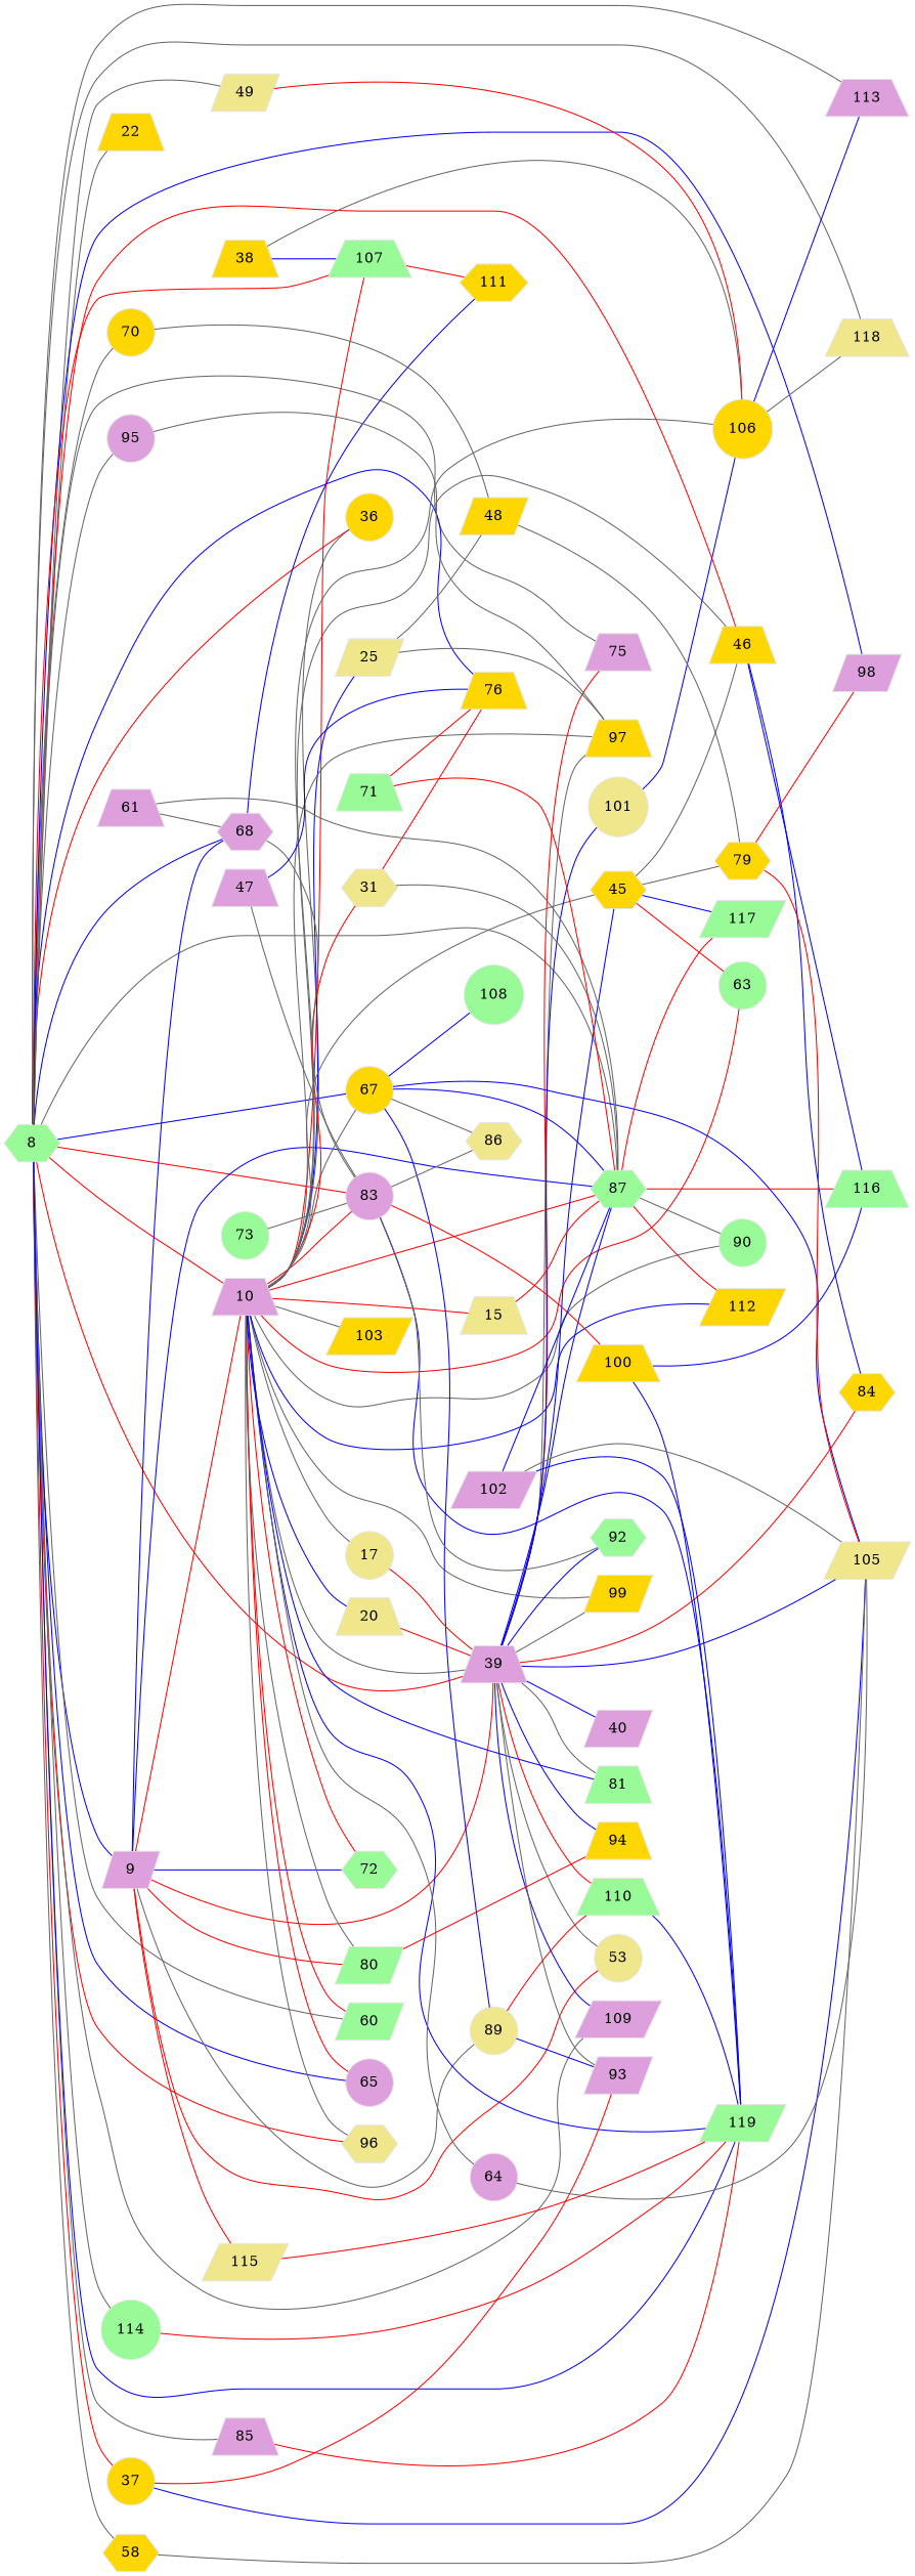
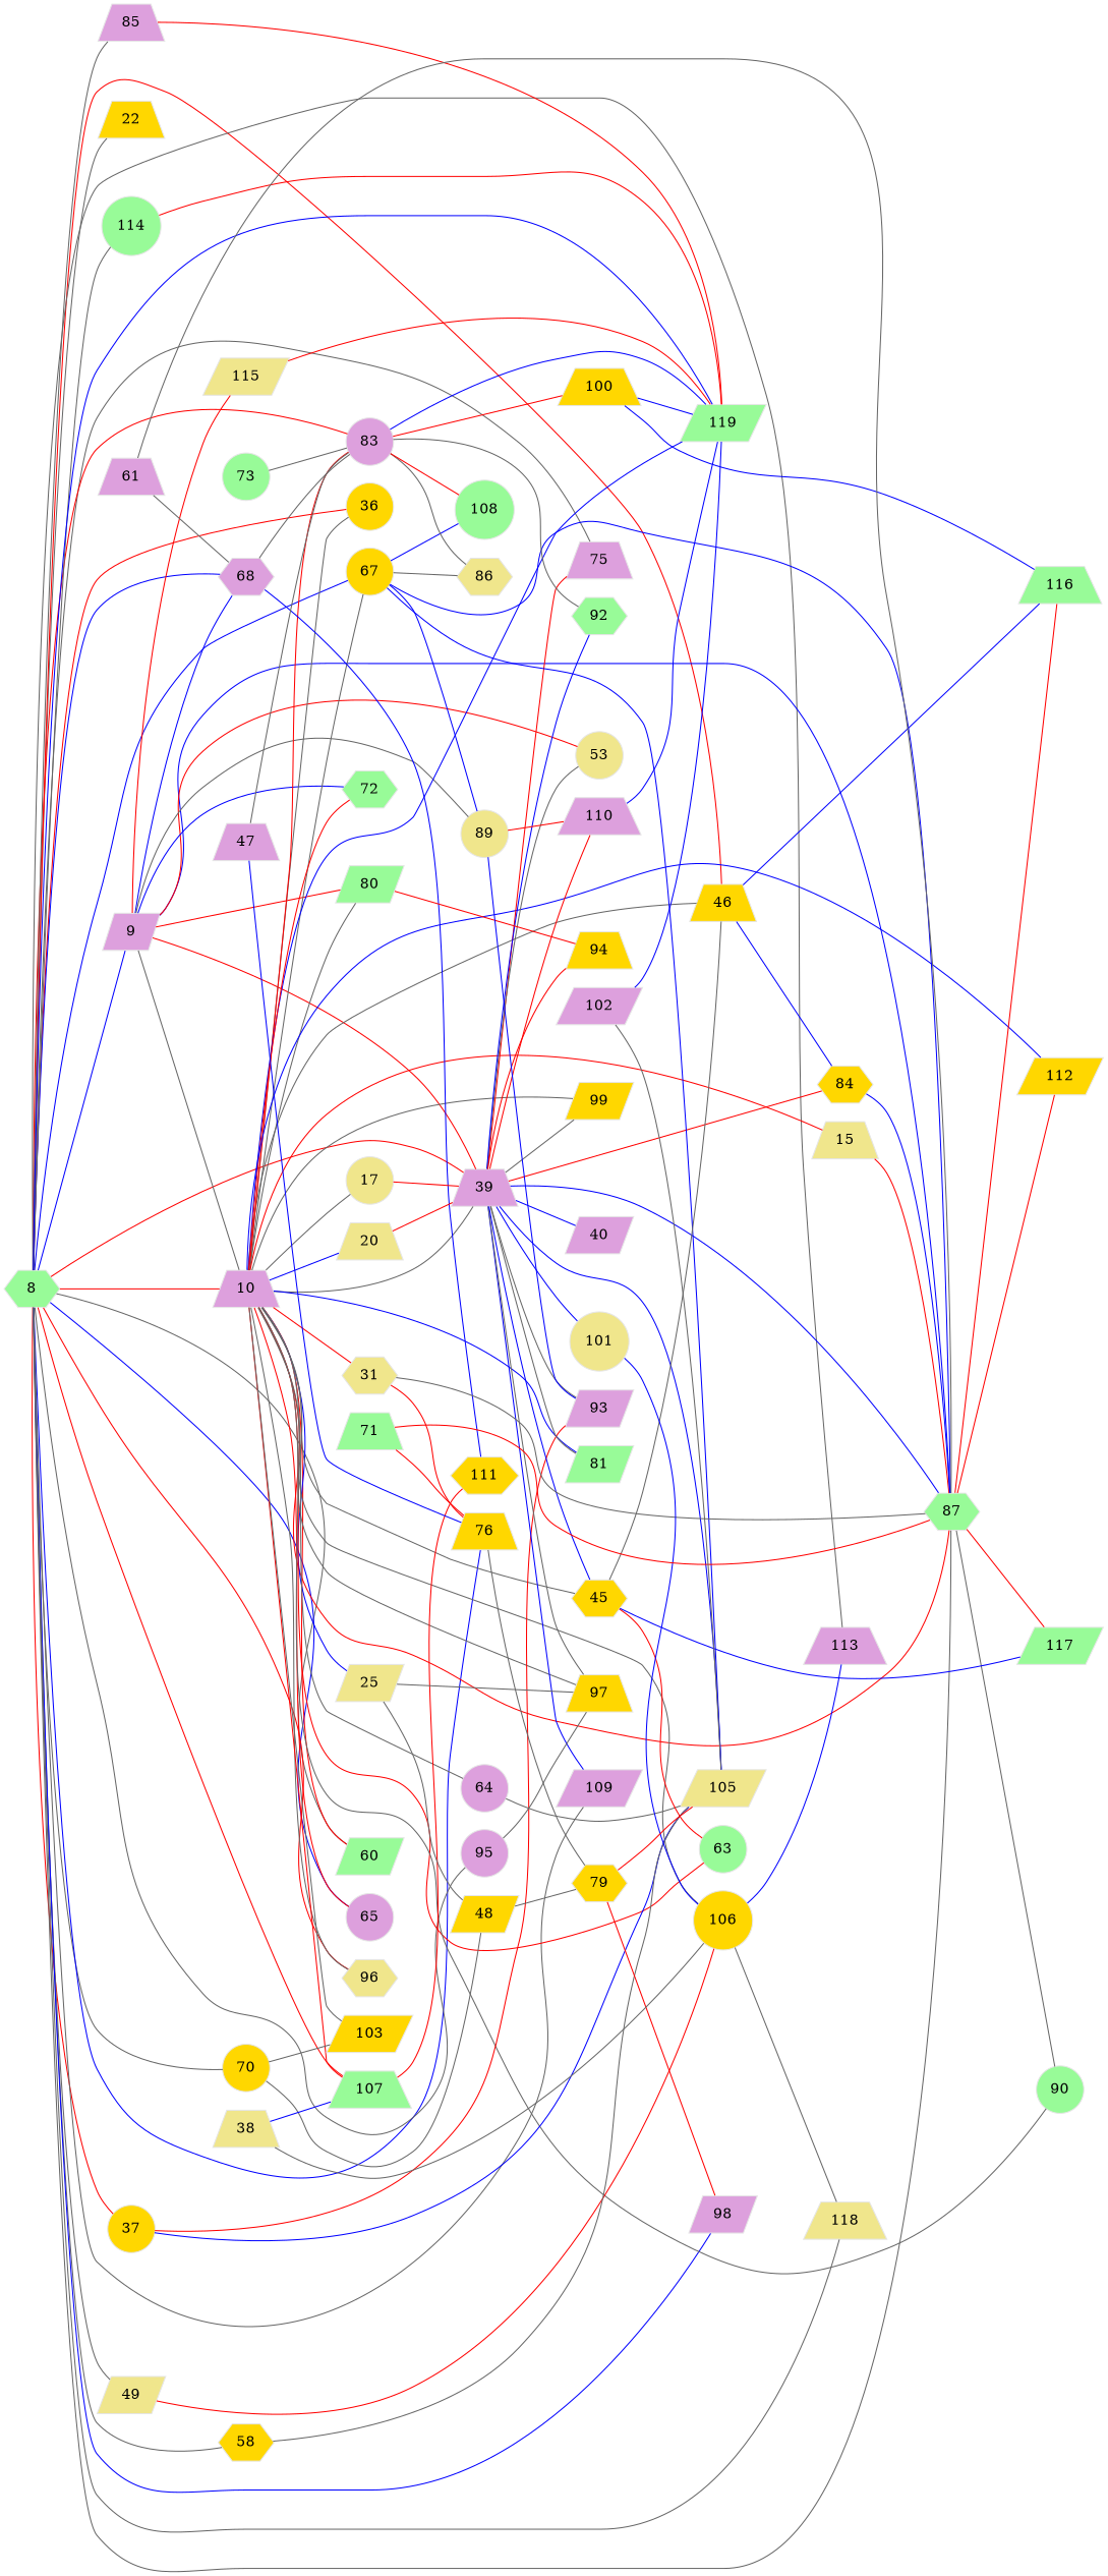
  graph {
    rankdir=LR
    node [color=gray90 fillcolor=gold shape=trapezium style=filled]
    edge [color=gray40]
    8 [fillcolor=palegreen shape=hexagon super="+1"]
    9 [fillcolor=plum shape=parallelogram super="+2"]
    10 [fillcolor=plum super="+6"]
    22
    36 [shape=circle]
    37 [shape=circle super="+18"]
    39 [fillcolor=plum super="+34+5"]
    46 [super="+41"]
    49 [fillcolor=khaki shape=parallelogram]
    58 [shape=hexagon]
    60 [fillcolor=palegreen shape=parallelogram]
    65 [fillcolor=plum shape=circle]
    67 [shape=circle super="+59"]
    68 [fillcolor=plum shape=hexagon super="+50"]
    70 [shape=circle]
    75 [fillcolor=plum]
    76 [super="+74"]
    83 [fillcolor=plum shape=circle super="+21+42+66"]
    85 [fillcolor=plum]
    87 [fillcolor=palegreen shape=hexagon super="+19+7+44"]
    95 [fillcolor=plum shape=circle]
    96 [fillcolor=khaki shape=hexagon]
    98 [fillcolor=plum shape=parallelogram]
    107 [fillcolor=palegreen super="+24+27"]
    109 [fillcolor=plum shape=parallelogram]
    113 [fillcolor=plum]
    114 [fillcolor=palegreen shape=circle]
    118 [fillcolor=khaki]
    119 [fillcolor=palegreen shape=parallelogram super="+23+104"]
    53 [fillcolor=khaki shape=circle]
    72 [fillcolor=palegreen shape=hexagon]
    80 [fillcolor=palegreen shape=parallelogram]
    89 [fillcolor=khaki shape=circle super="+82"]
    115 [fillcolor=khaki shape=parallelogram]
    n35 [fillcolor=khaki label=17 shape=circle]
    15 [fillcolor=khaki]
    20 [fillcolor=khaki]
    25 [fillcolor=khaki shape=parallelogram]
    n39 [fillcolor=khaki label=31 shape=hexagon]
    63 [fillcolor=palegreen shape=circle]
    64 [fillcolor=plum shape=circle]
-   81 [fillcolor=palegreen]
+   81 [fillcolor=palegreen shape=parallelogram]
    90 [fillcolor=palegreen shape=circle]
    97 [super="+54+88"]
    99 [shape=parallelogram]
    103 [shape=parallelogram]
    106 [shape=circle super="+77+14"]
    112 [shape=parallelogram]
    45 [shape=hexagon]
    93 [fillcolor=plum shape=parallelogram super="+51"]
    105 [fillcolor=khaki shape=parallelogram super="+26+55"]
    40 [fillcolor=plum shape=parallelogram]
    84 [shape=hexagon super="+62"]
    92 [fillcolor=palegreen shape=hexagon]
    94
    101 [fillcolor=khaki shape=circle]
-   110 [fillcolor=palegreen super="+78"]
+   110 [fillcolor=plum super="+78"]
    116 [fillcolor=palegreen super="+91"]
    48 [shape=parallelogram]
    79 [shape=hexagon super="+56"]
    86 [fillcolor=khaki shape=hexagon]
    108 [fillcolor=palegreen shape=circle]
    111 [shape=hexagon]
    100
    117 [fillcolor=palegreen shape=parallelogram]
-   38
+   38 [fillcolor=khaki]
    47 [fillcolor=plum]
    61 [fillcolor=plum]
    71 [fillcolor=palegreen]
    73 [fillcolor=palegreen shape=circle]
    102 [fillcolor=plum shape=parallelogram]
    8 -- 9 [color=blue weight=4]
    8 -- 10 [color=red weight=4]
    8 -- 22
    8 -- 36 [color=red]
    8 -- 37 [color=red weight=3]
    8 -- 39 [color=red weight=4]
    8 -- 46 [color=red]
    8 -- 49
    8 -- 58
    8 -- 60
    8 -- 65 [color=blue]
    8 -- 67 [color=blue weight=2]
    8 -- 68 [color=blue weight=3]
    8 -- 70 [weight=2]
    8 -- 75
    8 -- 76 [color=blue weight=3]
    8 -- 83 [color=red weight=3]
    8 -- 85
    8 -- 87 [weight=6]
    8 -- 95
    8 -- 96 [color=red]
    8 -- 98 [color=blue]
    8 -- 107 [color=red]
    8 -- 109
    8 -- 113
    8 -- 114
    8 -- 118
    8 -- 119 [color=blue]
-   9 -- 10 [color=red weight=4]
+   9 -- 10 [weight=4]
    9 -- 39 [color=red weight=4]
    9 -- 68 [color=blue]
    9 -- 87 [color=blue weight=4]
    9 -- 53 [color=red]
    9 -- 72 [color=blue]
    9 -- 80 [color=red]
    9 -- 89 [weight=2]
    9 -- 115 [color=red]
    10 -- 36
    10 -- 39 [weight=5]
    10 -- 46 [weight=2]
    10 -- 60 [color=red]
    10 -- 65 [color=red]
    10 -- 67
    10 -- 83 [color=red weight=4]
    10 -- 87 [color=red weight=6]
    10 -- 96
    10 -- 107 [color=red weight=2]
    10 -- 119 [color=blue weight=6]
    10 -- 72 [color=red]
    10 -- 80
    10 -- n35
    10 -- 15 [color=red]
    10 -- 20 [color=blue]
    10 -- 25 [color=blue weight=2]
    10 -- n39 [color=red]
    10 -- 63 [color=red]
    10 -- 64
    10 -- 81 [color=blue]
    10 -- 90
    10 -- 97
    10 -- 99
    10 -- 103
    10 -- 106 [weight=5]
    10 -- 112 [color=blue]
    10 -- 45
    37 -- 93 [color=red]
    37 -- 105 [color=blue]
    39 -- 75 [color=red]
    39 -- 87 [color=blue weight=5]
    39 -- 109 [color=blue]
    39 -- 53
    39 -- 81
    39 -- 97 [weight=2]
    39 -- 99
    39 -- 45 [color=blue]
    39 -- 93
    39 -- 105 [color=blue]
    39 -- 40 [color=blue]
    39 -- 84 [color=red]
    39 -- 92 [color=blue]
-   39 -- 94 [color=blue]
+   39 -- 94 [color=red]
    39 -- 101 [color=blue]
    39 -- 110 [color=red]
    46 -- 84 [color=blue]
    46 -- 116 [color=blue]
    49 -- 106 [color=red]
    58 -- 105
    67 -- 87 [color=blue]
    67 -- 89 [color=blue]
    67 -- 105 [color=blue weight=2]
    67 -- 86
    67 -- 108 [color=blue]
    68 -- 83
    68 -- 111 [color=blue]
+   70 -- 103
    70 -- 48
-   45 -- 79
+   76 -- 79
    83 -- 119 [color=blue]
    83 -- 92
    83 -- 86
+   83 -- 108 [color=red]
    83 -- 100 [color=red]
    85 -- 119 [color=red]
    87 -- 90
    87 -- 112 [color=red]
    87 -- 116 [color=red]
    87 -- 117 [color=red]
    95 -- 97
    107 -- 111 [color=red]
    114 -- 119 [color=red]
    80 -- 94 [color=red]
    89 -- 93 [color=blue]
    89 -- 110 [color=red]
    115 -- 119 [color=red]
    n35 -- 39 [color=red]
    15 -- 87 [color=red]
    20 -- 39 [color=red]
    25 -- 97
    25 -- 48
    n39 -- 76 [color=red]
    n39 -- 87
    64 -- 105
    106 -- 113 [color=blue]
    106 -- 118
    45 -- 46
    45 -- 63 [color=red]
    45 -- 117 [color=blue]
-   102 -- 87 [color=blue]
+   84 -- 87 [color=blue]
    101 -- 106 [color=blue]
    110 -- 119 [color=blue weight=2]
    48 -- 79
    79 -- 98 [color=red]
    79 -- 105 [color=red]
    100 -- 119 [color=blue]
    100 -- 116 [color=blue]
    38 -- 107 [color=blue]
    38 -- 106
    47 -- 76 [color=blue]
    47 -- 83
    61 -- 68
    61 -- 87
    71 -- 76 [color=red]
    71 -- 87 [color=red]
    73 -- 83 [weight=2]
    102 -- 119 [color=blue]
    102 -- 105
  }
